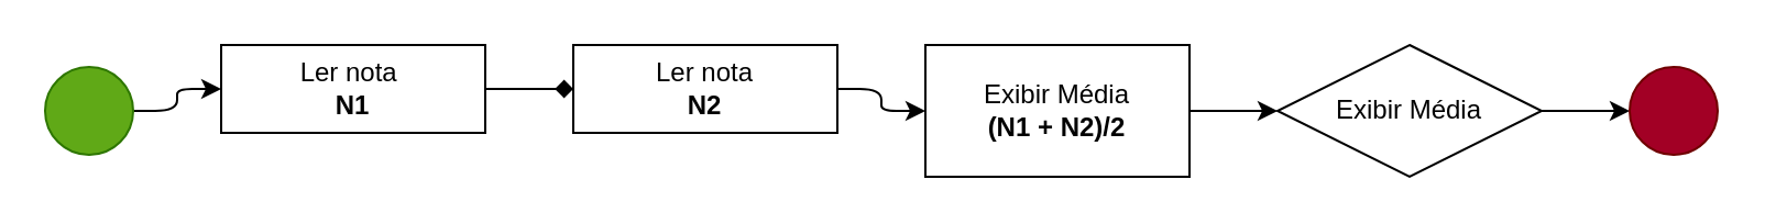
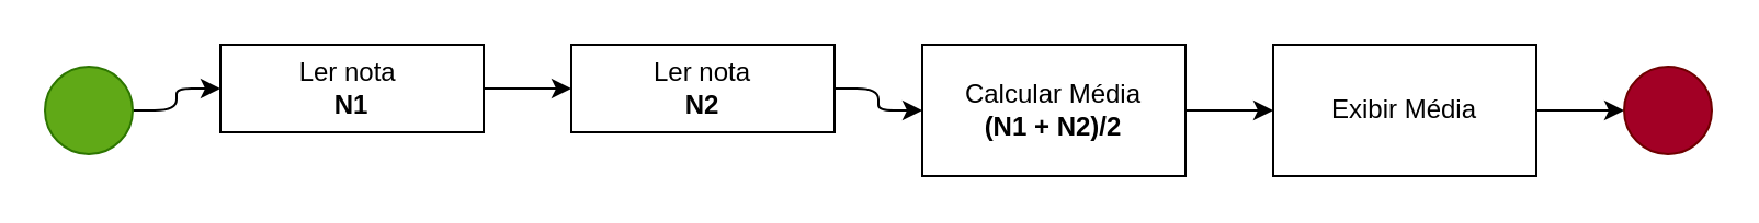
  <mxCell id="0" />
  <mxCell id="1" parent="0" />
  <mxCell id="2" value="" style="edgeStyle=orthogonalEdgeStyle;orthogonalLoop=1;jettySize=auto;html=1;" edge="1" parent="1" source="3" target="5"><mxGeometry relative="1" as="geometry" /></mxCell>
  <mxCell id="3" value="" style="ellipse;whiteSpace=wrap;html=1;aspect=fixed;fillColor=#60a917;fontColor=#ffffff;strokeColor=#2D7600;" vertex="1" parent="1"><mxGeometry x="20" y="30" width="40" height="40" as="geometry" /></mxCell>
- <mxCell id="4" value="" style="edgeStyle=orthogonalEdgeStyle;orthogonalLoop=1;jettySize=auto;html=1;endArrow=diamond;" edge="1" parent="1" source="5" target="7"><mxGeometry relative="1" as="geometry" /></mxCell>
+ <mxCell id="4" value="" style="edgeStyle=orthogonalEdgeStyle;orthogonalLoop=1;jettySize=auto;html=1;" edge="1" parent="1" source="5" target="7"><mxGeometry relative="1" as="geometry" /></mxCell>
  <mxCell id="5" value="Ler nota&amp;nbsp;&lt;br&gt;&lt;b&gt;N1&lt;/b&gt;" style="whiteSpace=wrap;html=1;" vertex="1" parent="1"><mxGeometry x="100" y="20" width="120" height="40" as="geometry" /></mxCell>
  <mxCell id="6" value="" style="edgeStyle=orthogonalEdgeStyle;orthogonalLoop=1;jettySize=auto;html=1;" edge="1" parent="1" source="7" target="9"><mxGeometry relative="1" as="geometry" /></mxCell>
  <mxCell id="7" value="Ler nota&lt;br&gt;&lt;b&gt;N2&lt;/b&gt;" style="whiteSpace=wrap;html=1;" vertex="1" parent="1"><mxGeometry x="260" y="20" width="120" height="40" as="geometry" /></mxCell>
  <mxCell id="8" value="" style="edgeStyle=orthogonalEdgeStyle;orthogonalLoop=1;jettySize=auto;html=1;" edge="1" parent="1" source="9" target="11"><mxGeometry relative="1" as="geometry" /></mxCell>
- <mxCell id="9" value="Exibir Média&lt;br&gt;&lt;b&gt;(N1 + N2)/2&lt;/b&gt;" style="whiteSpace=wrap;html=1;" vertex="1" parent="1"><mxGeometry x="420" y="20" width="120" height="60" as="geometry" /></mxCell>
+ <mxCell id="9" value="Calcular Média&lt;br&gt;&lt;b&gt;(N1 + N2)/2&lt;/b&gt;" style="whiteSpace=wrap;html=1;" vertex="1" parent="1"><mxGeometry x="420" y="20" width="120" height="60" as="geometry" /></mxCell>
  <mxCell id="10" style="edgeStyle=orthogonalEdgeStyle;orthogonalLoop=1;jettySize=auto;html=1;entryX=0;entryY=0.5;entryDx=0;entryDy=0;" edge="1" parent="1" source="11" target="12"><mxGeometry relative="1" as="geometry" /></mxCell>
- <mxCell id="11" value="Exibir Média" style="rhombus;whiteSpace=wrap;html=1;" vertex="1" parent="1"><mxGeometry x="580" y="20" width="120" height="60" as="geometry" /></mxCell>
+ <mxCell id="11" value="Exibir Média" style="whiteSpace=wrap;html=1;" vertex="1" parent="1"><mxGeometry x="580" y="20" width="120" height="60" as="geometry" /></mxCell>
  <mxCell id="12" value="" style="ellipse;whiteSpace=wrap;html=1;aspect=fixed;fillColor=#a20025;fontColor=#ffffff;strokeColor=#6F0000;" vertex="1" parent="1"><mxGeometry x="740" y="30" width="40" height="40" as="geometry" /></mxCell>
